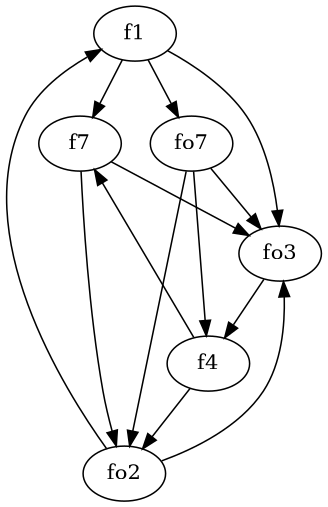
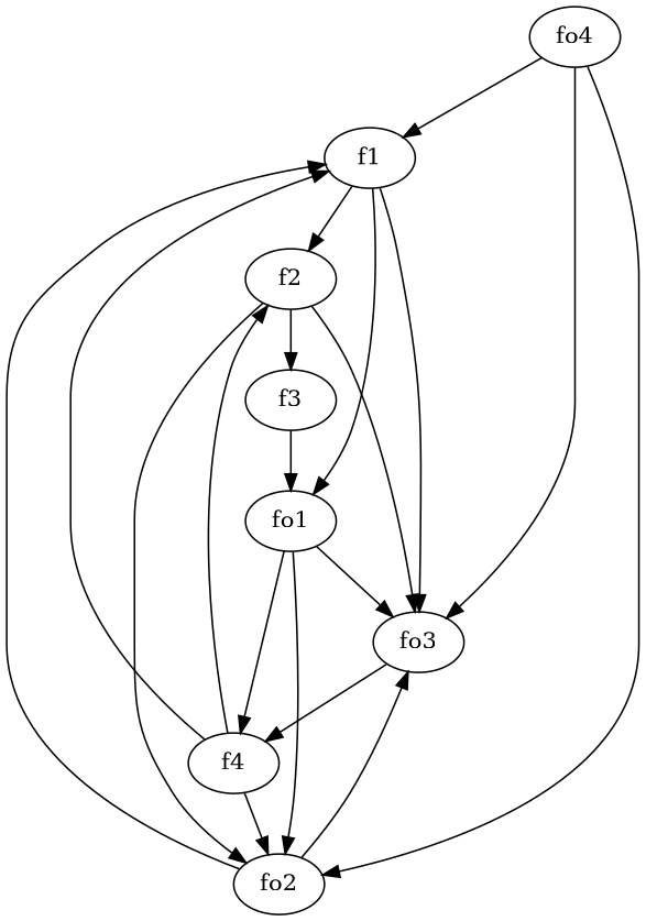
  strict digraph {
    edge [weight=2]
    f1
-   f2 [label=f7]
-   fo1 [label=fo7]
+   f2
+   fo1
    fo3
+   f3
    fo2
    f4
+   fo4
    f1 -> f2
    f1 -> fo1
    f1 -> fo3
    f2 -> fo3
+   f2 -> f3
    f2 -> fo2
    fo1 -> fo3
    fo1 -> fo2
    fo1 -> f4
    fo3 -> f4
+   f3 -> fo1
    fo2 -> f1
    fo2 -> fo3
+   f4 -> f1
    f4 -> f2
    f4 -> fo2
+   fo4 -> f1
+   fo4 -> fo3
+   fo4 -> fo2
  }
